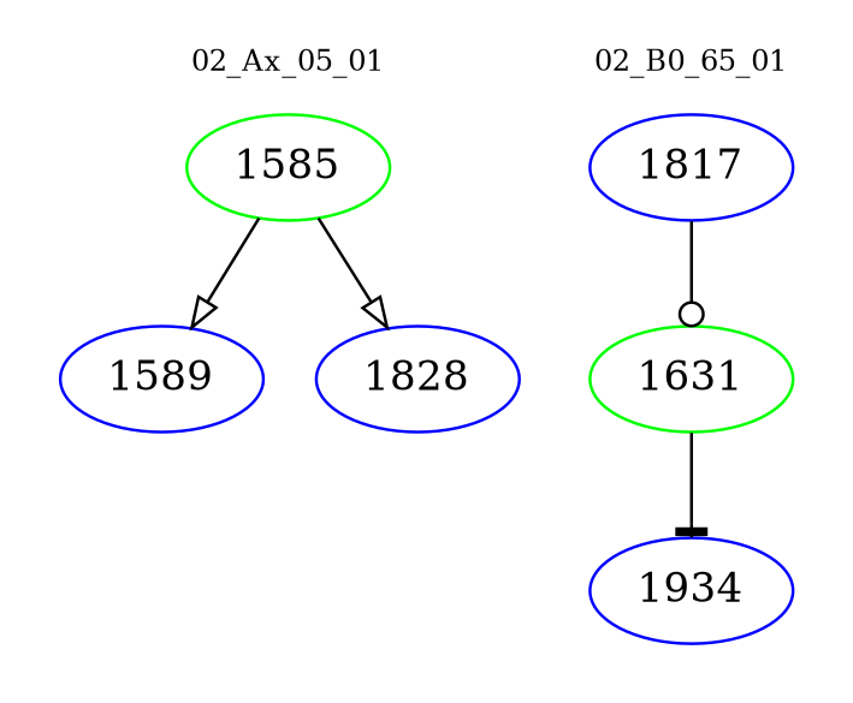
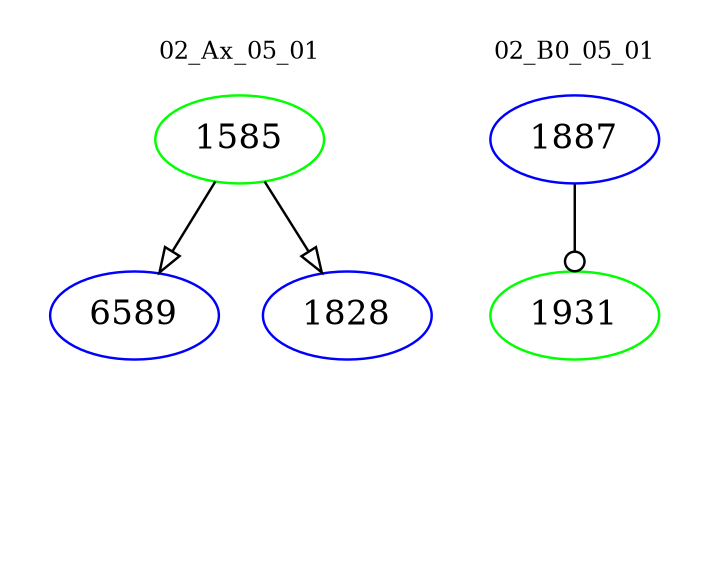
  digraph {
    node [color=blue]
    edge [arrowhead=onormal color=black]
    n1 [color=green label=1585]
-   n2 [label=1589]
+   n2 [label=6589]
    n3 [label=1828]
-   n4 [color=green label=1631]
-   n5 [label=1817]
-   n6 [label=1934]
+   n4 [color=green label=1931]
+   n5 [label=1887]
    subgraph cluster_1 {
      color=white
      fontsize=10
      label="02_Ax_05_01"
      n1
      n2
      n3
    }
    subgraph cluster_2 {
      color=white
      fontsize=10
-     label="02_B0_65_01"
+     label="02_B0_05_01"
      n4
      n5
-     n6
    }
    n1 -> n2
    n1 -> n3
-   n4 -> n6 [arrowhead=tee]
    n5 -> n4 [arrowhead=odot]
  }
